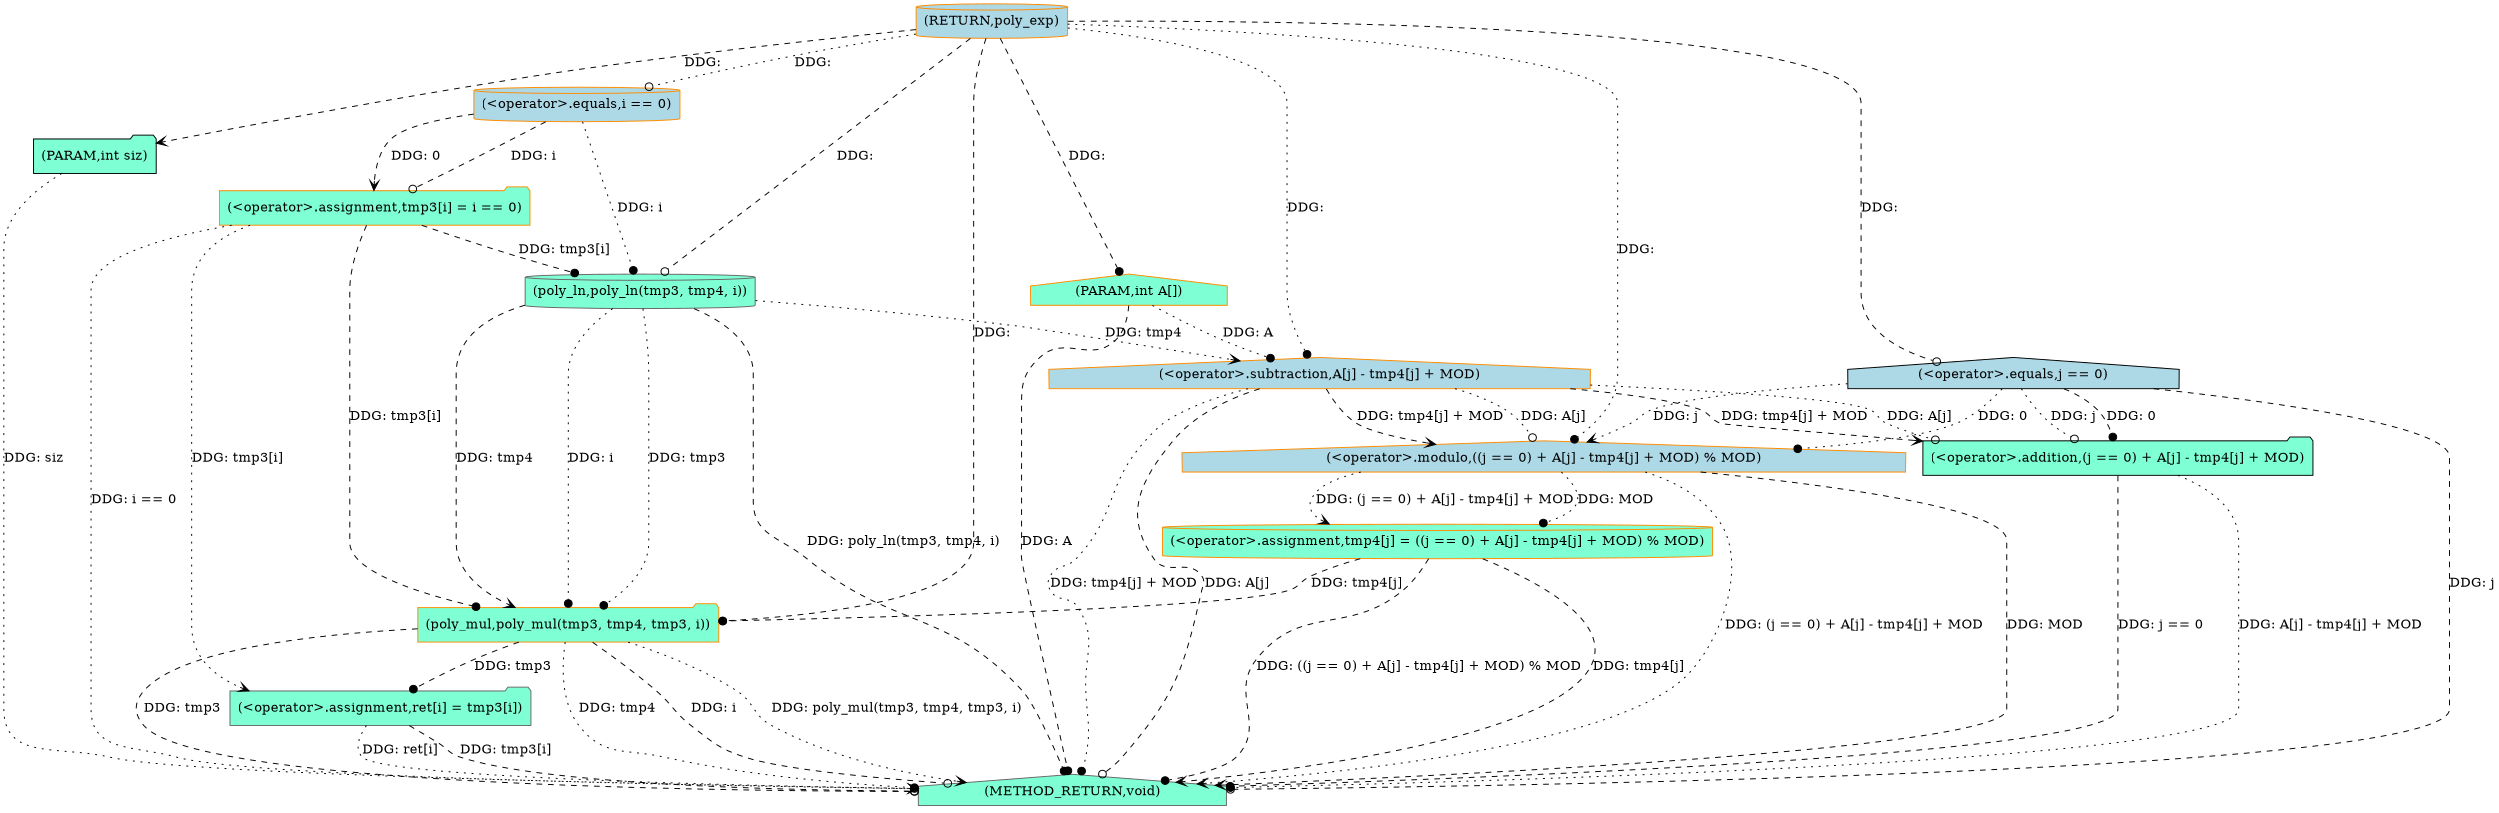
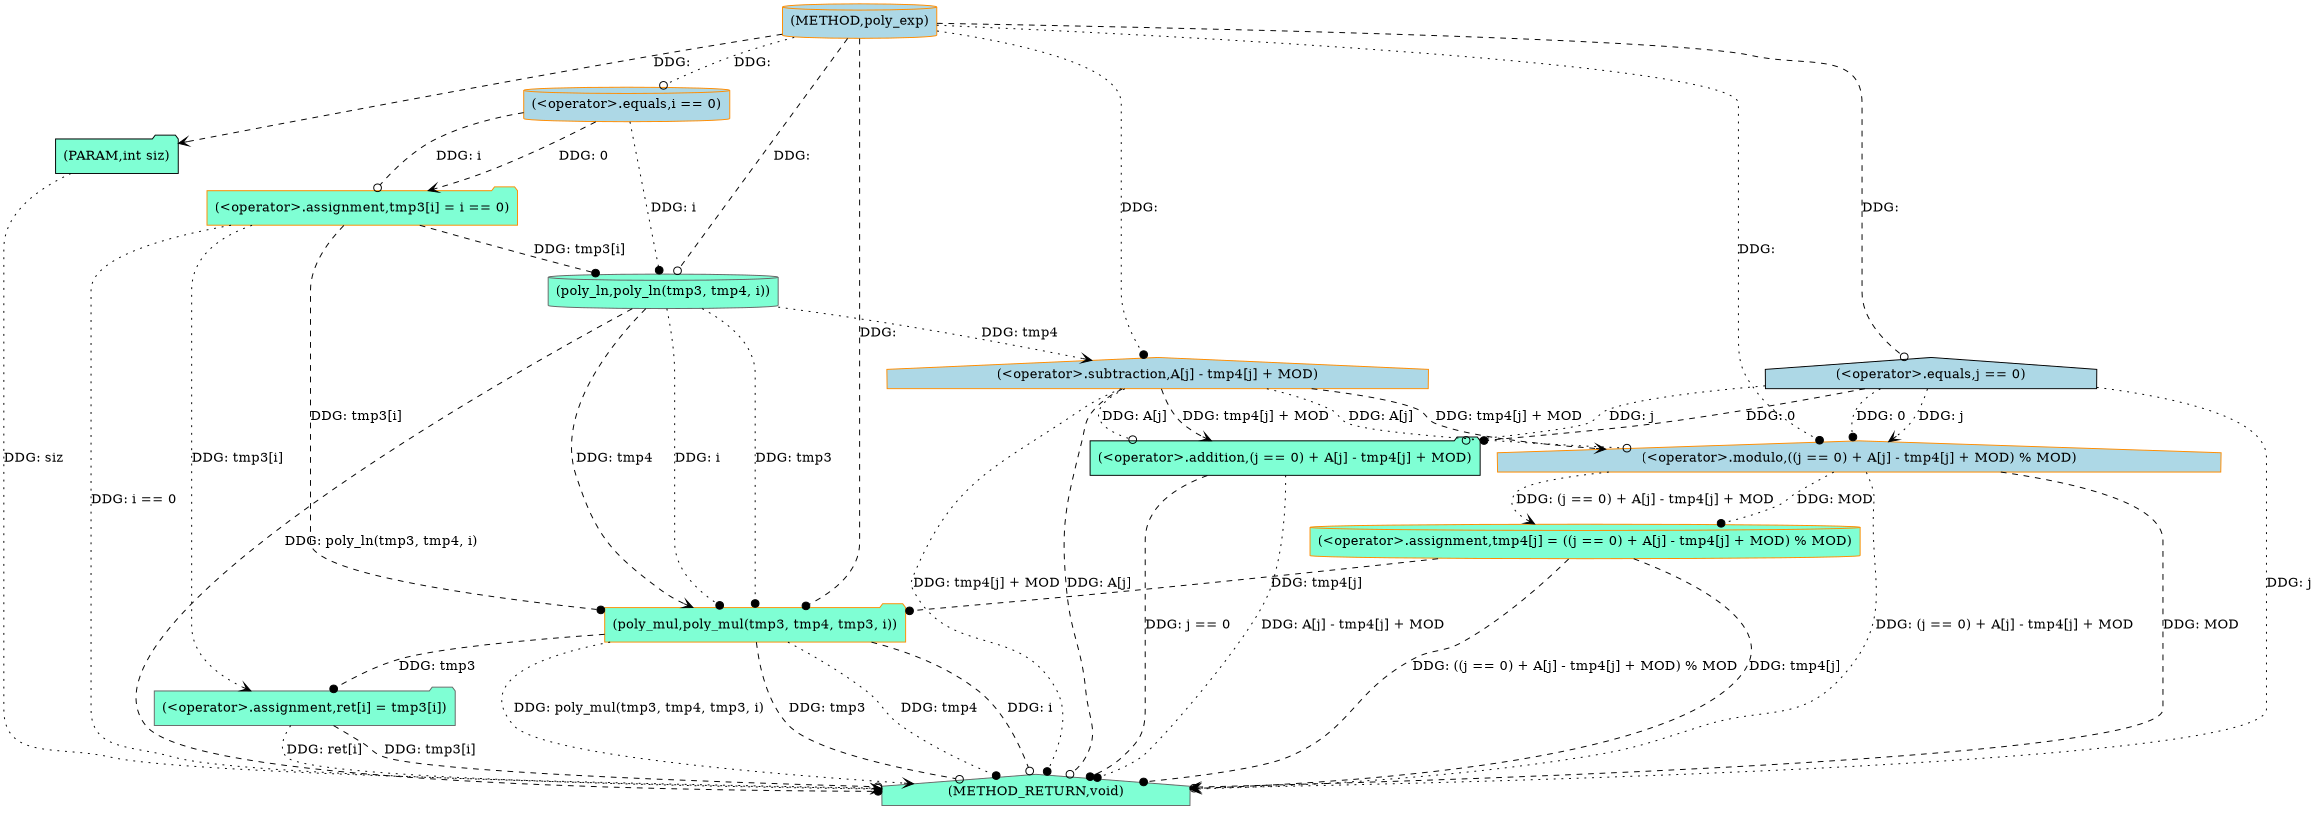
  digraph {
    node [color=darkorange fillcolor=aquamarine shape=house style=filled]
    edge [arrowhead=dot style=dashed]
-   n1 [fillcolor=lightblue label="(RETURN,poly_exp)" shape=cylinder]
-   n2 [label="(PARAM,int A[])"]
+   n1 [fillcolor=lightblue label="(METHOD,poly_exp)" shape=cylinder]
    n3 [color=black label="(PARAM,int siz)" shape=folder]
    n4 [color=gray40 label="(poly_ln,poly_ln(tmp3, tmp4, i))" shape=cylinder]
    n5 [label="(poly_mul,poly_mul(tmp3, tmp4, tmp3, i))" shape=folder]
    n6 [fillcolor=lightblue label="(<operator>.equals,i == 0)" shape=cylinder]
    n7 [fillcolor=lightblue label="(<operator>.modulo,((j == 0) + A[j] - tmp4[j] + MOD) % MOD)"]
    n8 [color=black fillcolor=lightblue label="(<operator>.equals,j == 0)"]
    n9 [fillcolor=lightblue label="(<operator>.subtraction,A[j] - tmp4[j] + MOD)"]
    n10 [color=gray40 label="(METHOD_RETURN,void)"]
    n11 [color=gray40 label="(<operator>.assignment,ret[i] = tmp3[i])" shape=folder]
    n12 [label="(<operator>.assignment,tmp3[i] = i == 0)" shape=folder]
    n13 [label="(<operator>.assignment,tmp4[j] = ((j == 0) + A[j] - tmp4[j] + MOD) % MOD)" shape=cylinder]
    n14 [color=black label="(<operator>.addition,(j == 0) + A[j] - tmp4[j] + MOD)" shape=folder]
-   n1 -> n2 [label="DDG: "]
    n1 -> n3 [arrowhead=vee label="DDG: "]
    n1 -> n4 [arrowhead=odot label="DDG: "]
    n1 -> n5 [label="DDG: "]
    n1 -> n6 [arrowhead=odot label="DDG: " style=dotted]
    n1 -> n7 [label="DDG: " style=dotted]
    n1 -> n8 [arrowhead=odot label="DDG: "]
    n1 -> n9 [label="DDG: " style=dotted]
-   n2 -> n9 [label="DDG: A" style=dotted]
-   n2 -> n10 [label="DDG: A"]
    n3 -> n10 [arrowhead=odot label="DDG: siz" style=dotted]
    n4 -> n5 [label="DDG: tmp3" style=dotted]
    n4 -> n5 [arrowhead=vee label="DDG: tmp4"]
    n4 -> n5 [label="DDG: i" style=dotted]
    n4 -> n9 [arrowhead=vee label="DDG: tmp4" style=dotted]
    n4 -> n10 [label="DDG: poly_ln(tmp3, tmp4, i)"]
    n5 -> n10 [arrowhead=odot label="DDG: tmp3"]
    n5 -> n10 [label="DDG: tmp4" style=dotted]
    n5 -> n10 [arrowhead=odot label="DDG: i"]
    n5 -> n10 [arrowhead=vee label="DDG: poly_mul(tmp3, tmp4, tmp3, i)" style=dotted]
    n5 -> n11 [label="DDG: tmp3"]
    n6 -> n4 [label="DDG: i" style=dotted]
    n6 -> n12 [arrowhead=odot label="DDG: i"]
    n6 -> n12 [arrowhead=vee label="DDG: 0"]
    n7 -> n10 [arrowhead=vee label="DDG: (j == 0) + A[j] - tmp4[j] + MOD" style=dotted]
    n7 -> n10 [arrowhead=vee label="DDG: MOD"]
    n7 -> n13 [arrowhead=vee label="DDG: (j == 0) + A[j] - tmp4[j] + MOD" style=dotted]
    n7 -> n13 [label="DDG: MOD" style=dotted]
    n8 -> n7 [arrowhead=vee label="DDG: j" style=dotted]
    n8 -> n7 [label="DDG: 0" style=dotted]
-   n8 -> n10 [arrowhead=odot label="DDG: j"]
+   n8 -> n10 [arrowhead=odot label="DDG: j" style=dotted]
    n8 -> n14 [arrowhead=odot label="DDG: j" style=dotted]
    n8 -> n14 [label="DDG: 0"]
    n9 -> n7 [arrowhead=vee label="DDG: tmp4[j] + MOD"]
    n9 -> n7 [arrowhead=odot label="DDG: A[j]" style=dotted]
    n9 -> n10 [arrowhead=odot label="DDG: A[j]"]
    n9 -> n10 [label="DDG: tmp4[j] + MOD" style=dotted]
    n9 -> n14 [arrowhead=vee label="DDG: tmp4[j] + MOD"]
    n9 -> n14 [arrowhead=odot label="DDG: A[j]" style=dotted]
    n11 -> n10 [arrowhead=vee label="DDG: ret[i]" style=dotted]
    n11 -> n10 [arrowhead=odot label="DDG: tmp3[i]"]
    n12 -> n4 [label="DDG: tmp3[i]"]
    n12 -> n5 [label="DDG: tmp3[i]"]
    n12 -> n10 [arrowhead=vee label="DDG: i == 0" style=dotted]
    n12 -> n11 [arrowhead=vee label="DDG: tmp3[i]" style=dotted]
    n13 -> n5 [label="DDG: tmp4[j]"]
    n13 -> n10 [arrowhead=vee label="DDG: tmp4[j]"]
    n13 -> n10 [label="DDG: ((j == 0) + A[j] - tmp4[j] + MOD) % MOD"]
    n14 -> n10 [label="DDG: j == 0"]
    n14 -> n10 [label="DDG: A[j] - tmp4[j] + MOD" style=dotted]
  }
